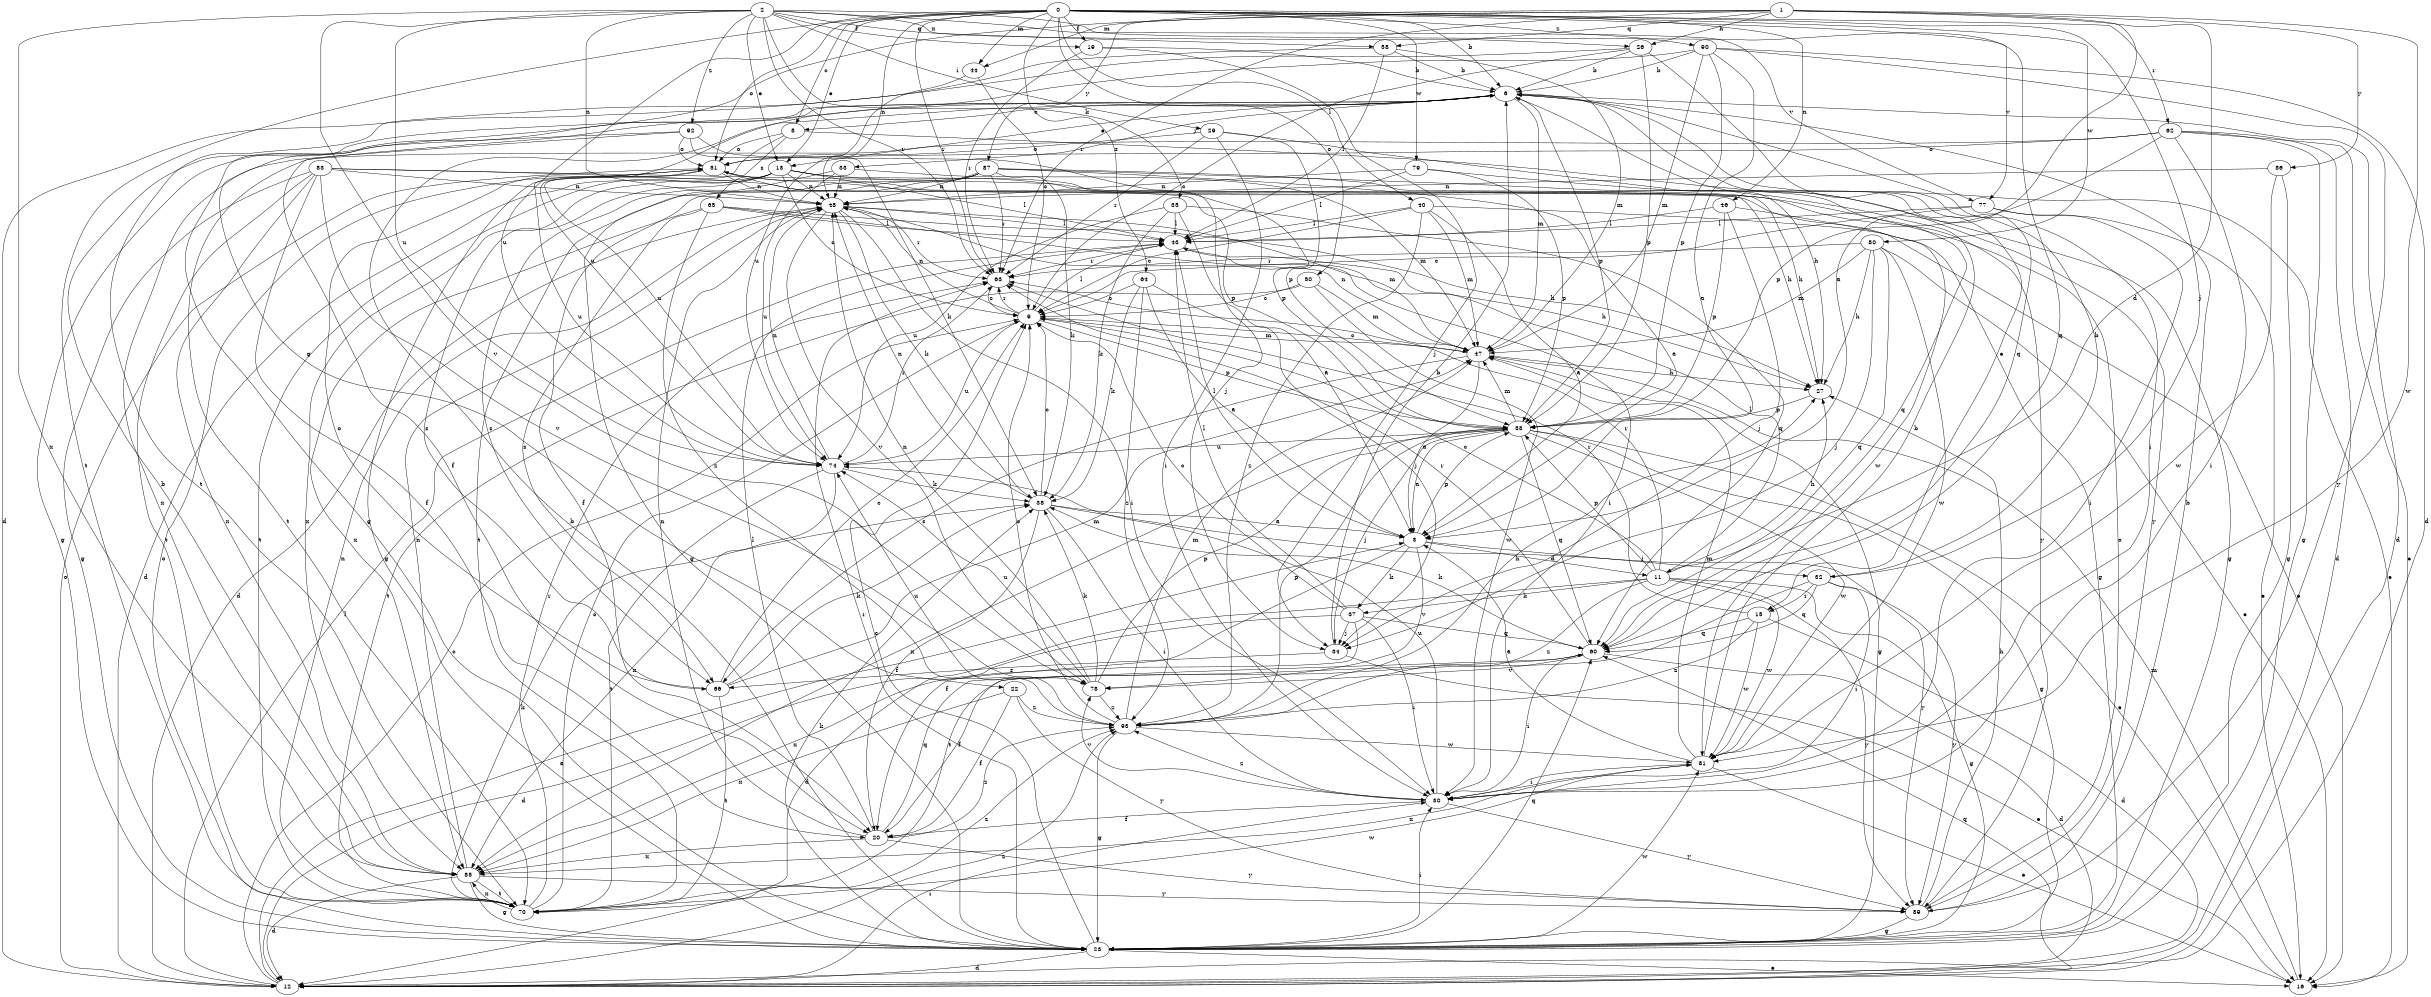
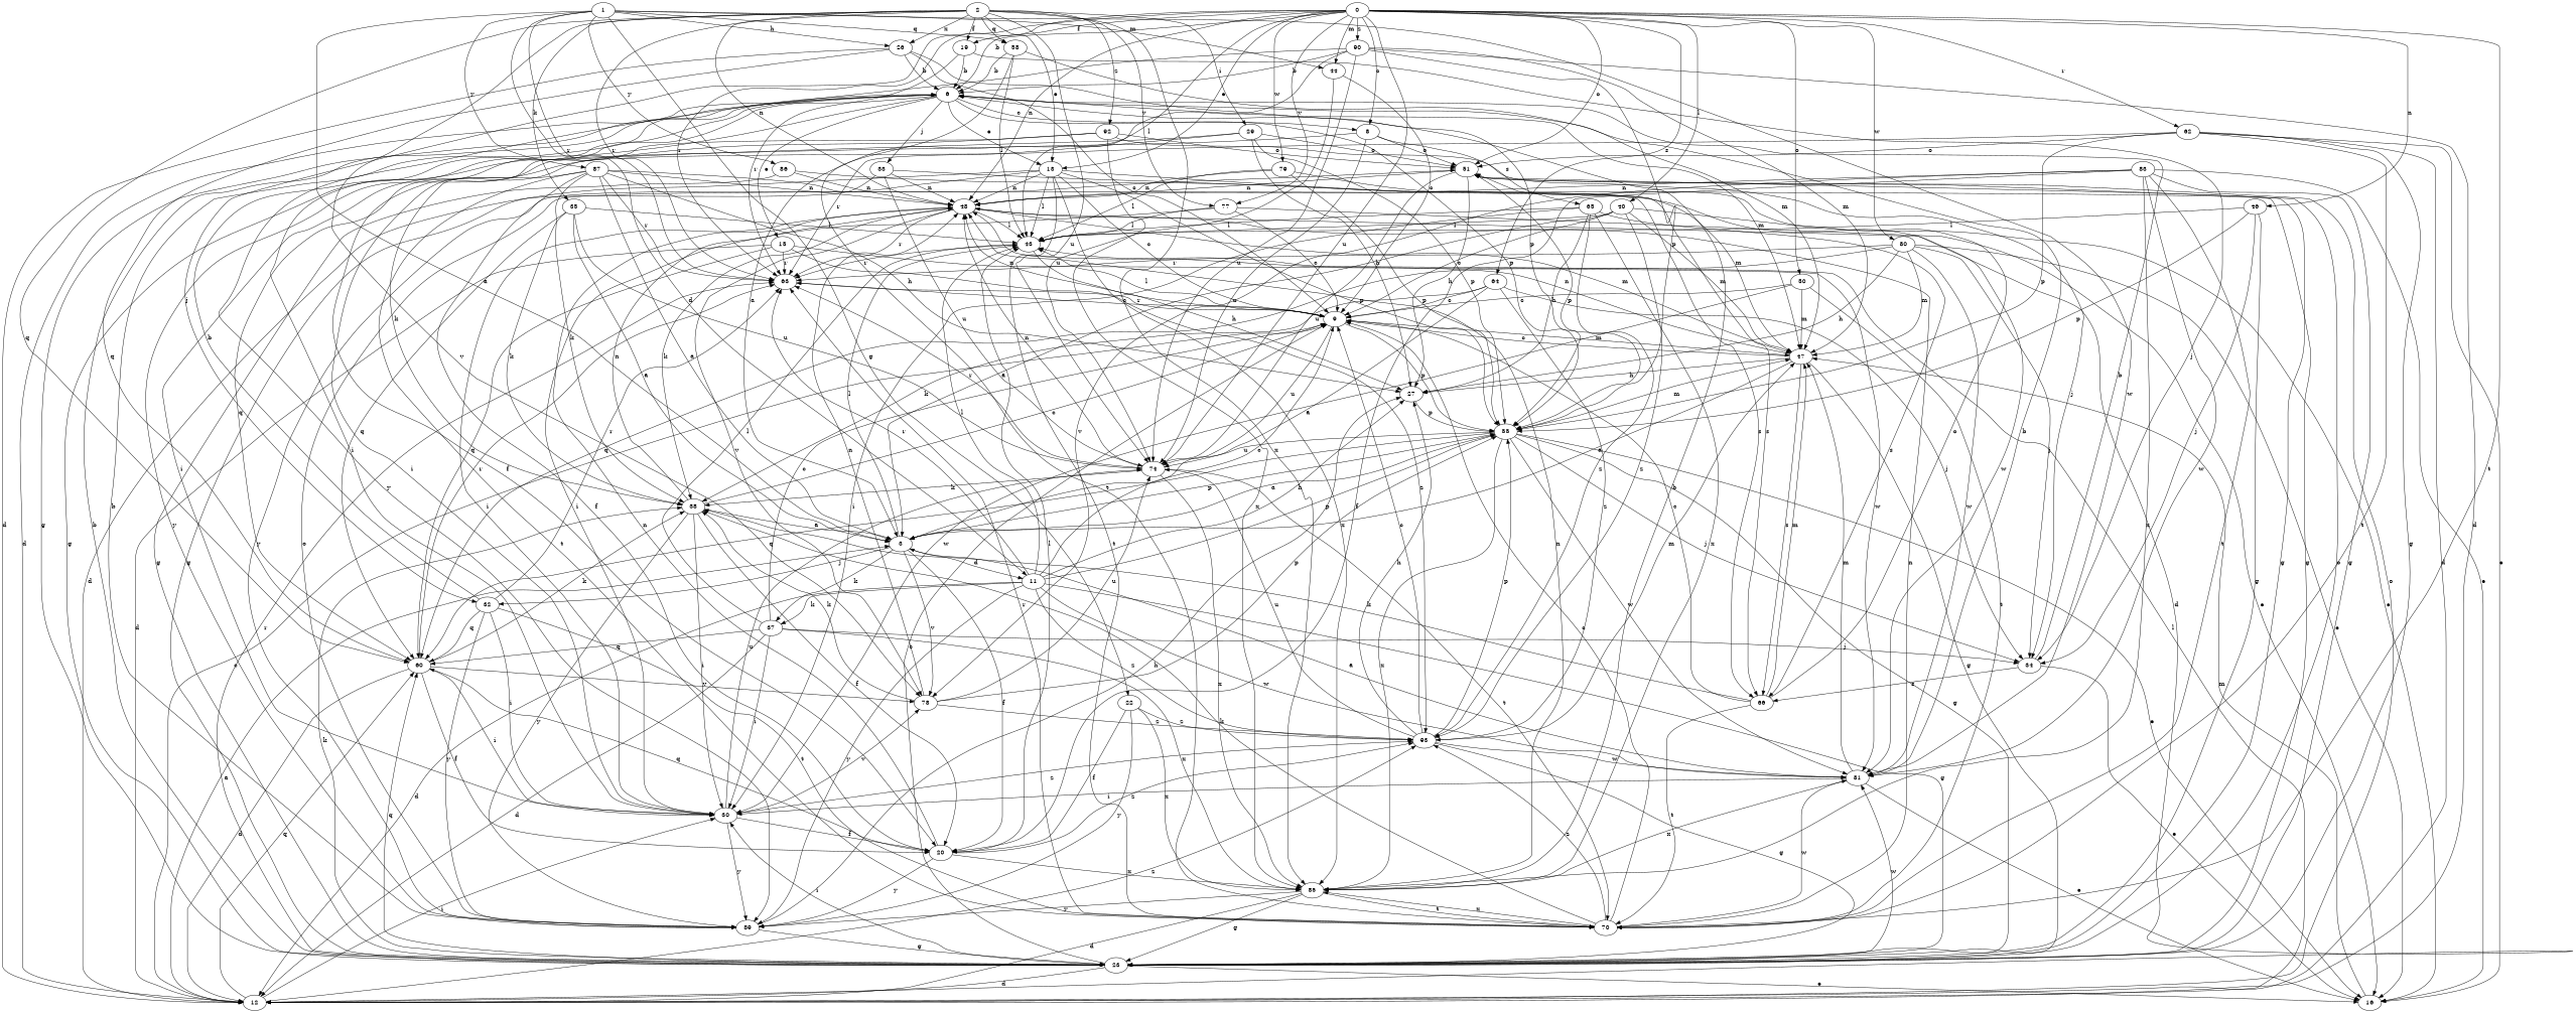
  strict digraph {
    0
    6
    8
    13
    19
    32
    40
    43
    44
    46
    48
    50
    51
    62
    63
    64
    70
    74
    77
    79
    80
    90
    20
    55
    12
    15
    23
    30
    33
    n30 [label=47]
    89
    65
    85
    9
    66
    34
    60
    3
    93
    16
    27
    78
    38
    81
    1
    11
    22
    26
    58
    86
    87
    37
    2
    29
    35
    92
    83
    0 -> 6 [label=b]
    0 -> 8 [label=c]
    0 -> 13 [label=e]
    0 -> 19 [label=f]
    0 -> 32 [label=j]
    0 -> 40 [label=l]
+   0 -> 43 [label=l]
    0 -> 44 [label=m]
    0 -> 46 [label=n]
    0 -> 48 [label=n]
    0 -> 50 [label=o]
    0 -> 51 [label=o]
    0 -> 62 [label=r]
    0 -> 63 [label=r]
    0 -> 64 [label=s]
    0 -> 70 [label=t]
    0 -> 74 [label=u]
    0 -> 77 [label=v]
    0 -> 79 [label=w]
    0 -> 80 [label=w]
    0 -> 90 [label=z]
    6 -> 8 [label=c]
    6 -> 13 [label=e]
    6 -> 20 [label=f]
    6 -> 55 [label=p]
    6 -> 12 [label=d]
    6 -> 15 [label=e]
    6 -> 23 [label=g]
    6 -> 30 [label=i]
    6 -> 33 [label=j]
    6 -> n30 [label=m]
    8 -> 51 [label=o]
    8 -> 74 [label=u]
    8 -> 89 [label=y]
    8 -> 65 [label=s]
    13 -> 43 [label=l]
    13 -> 48 [label=n]
    13 -> 70 [label=t]
    13 -> 55 [label=p]
    13 -> 12 [label=d]
    13 -> 89 [label=y]
    13 -> 85 [label=x]
    13 -> 9 [label=c]
    13 -> 66 [label=s]
    19 -> 6 [label=b]
    19 -> 63 [label=r]
    19 -> 34 [label=j]
    32 -> 6 [label=b]
-   32 -> 15 [label=r]
+   32 -> 63 [label=r]
    32 -> 70 [label=t]
    32 -> 30 [label=i]
    32 -> 89 [label=y]
    32 -> 60 [label=q]
    40 -> 43 [label=l]
    40 -> n30 [label=m]
    40 -> 9 [label=c]
    40 -> 3 [label=a]
    40 -> 93 [label=z]
    40 -> 16 [label=e]
    43 -> 63 [label=r]
    43 -> 27 [label=h]
    44 -> 74 [label=u]
    44 -> 9 [label=c]
    46 -> 43 [label=l]
    46 -> 55 [label=p]
    46 -> 23 [label=g]
    46 -> 34 [label=j]
    48 -> 43 [label=l]
    48 -> 63 [label=r]
    48 -> 12 [label=d]
    48 -> 30 [label=i]
    48 -> n30 [label=m]
    48 -> 78 [label=v]
    48 -> 38 [label=k]
    50 -> 70 [label=t]
    50 -> 30 [label=w]
    50 -> n30 [label=m]
    50 -> 9 [label=c]
    51 -> 48 [label=n]
    51 -> 74 [label=u]
    51 -> 55 [label=p]
    51 -> 23 [label=g]
    51 -> 27 [label=h]
    62 -> 51 [label=o]
    62 -> 70 [label=t]
    62 -> 55 [label=p]
    62 -> 12 [label=d]
    62 -> 23 [label=g]
    62 -> 30 [label=i]
    62 -> 16 [label=e]
    63 -> 9 [label=c]
    64 -> 9 [label=c]
    64 -> 34 [label=j]
    64 -> 3 [label=a]
    64 -> 93 [label=z]
    64 -> 38 [label=k]
    70 -> 48 [label=n]
    70 -> 63 [label=r]
    70 -> 85 [label=x]
    70 -> 9 [label=c]
    70 -> 93 [label=z]
    70 -> 38 [label=k]
    70 -> 81 [label=w]
    74 -> 48 [label=n]
    74 -> 63 [label=r]
    74 -> 70 [label=t]
    74 -> 85 [label=x]
    74 -> 38 [label=k]
    77 -> 43 [label=l]
    77 -> 30 [label=i]
    77 -> 9 [label=c]
    77 -> 16 [label=e]
    79 -> 43 [label=l]
    79 -> 48 [label=n]
    79 -> 55 [label=p]
    79 -> 23 [label=g]
    80 -> 63 [label=r]
    80 -> n30 [label=m]
    80 -> 34 [label=j]
    80 -> 60 [label=q]
    80 -> 16 [label=e]
    80 -> 27 [label=h]
    80 -> 81 [label=w]
    90 -> 6 [label=b]
    90 -> 74 [label=u]
    90 -> 55 [label=p]
    90 -> 12 [label=d]
    90 -> n30 [label=m]
    90 -> 89 [label=y]
    90 -> 3 [label=a]
    20 -> 43 [label=l]
    20 -> 48 [label=n]
    20 -> 89 [label=y]
    20 -> 85 [label=x]
    20 -> 60 [label=q]
    20 -> 93 [label=z]
    55 -> 74 [label=u]
    55 -> 23 [label=g]
    55 -> n30 [label=m]
    55 -> 85 [label=x]
    55 -> 34 [label=j]
    55 -> 60 [label=q]
    55 -> 3 [label=a]
    55 -> 16 [label=e]
    55 -> 81 [label=w]
    12 -> 43 [label=l]
    12 -> 51 [label=o]
    12 -> 30 [label=i]
    12 -> 9 [label=c]
    12 -> 60 [label=q]
    12 -> 3 [label=a]
    12 -> 93 [label=z]
    15 -> 63 [label=r]
    15 -> 12 [label=d]
    15 -> 60 [label=q]
    15 -> 93 [label=z]
    15 -> 81 [label=w]
    23 -> 6 [label=b]
    23 -> 51 [label=o]
    23 -> 63 [label=r]
    23 -> 12 [label=d]
    23 -> 30 [label=i]
    23 -> 9 [label=c]
    23 -> 60 [label=q]
    23 -> 16 [label=e]
    23 -> 38 [label=k]
    23 -> 81 [label=w]
    30 -> 74 [label=u]
    30 -> 20 [label=f]
    30 -> 89 [label=y]
    30 -> 93 [label=z]
    30 -> 78 [label=v]
    33 -> 48 [label=n]
    33 -> 74 [label=u]
    33 -> 23 [label=g]
    33 -> n30 [label=m]
    n30 -> 48 [label=n]
    n30 -> 23 [label=g]
    n30 -> 9 [label=c]
    n30 -> 66 [label=s]
    n30 -> 3 [label=a]
    n30 -> 27 [label=h]
    89 -> 6 [label=b]
    89 -> 51 [label=o]
    89 -> 23 [label=g]
    89 -> 27 [label=h]
    65 -> 43 [label=l]
    65 -> 30 [label=i]
    65 -> 85 [label=x]
    65 -> 66 [label=s]
    65 -> 93 [label=z]
    65 -> 27 [label=h]
    85 -> 6 [label=b]
    85 -> 48 [label=n]
    85 -> 70 [label=t]
    85 -> 12 [label=d]
    85 -> 23 [label=g]
    85 -> 89 [label=y]
    9 -> 43 [label=l]
    9 -> 48 [label=n]
    9 -> 63 [label=r]
    9 -> 74 [label=u]
    9 -> 55 [label=p]
    9 -> n30 [label=m]
    66 -> 51 [label=o]
    66 -> 70 [label=t]
    66 -> n30 [label=m]
    66 -> 9 [label=c]
    66 -> 38 [label=k]
    34 -> 6 [label=b]
    34 -> 66 [label=s]
    34 -> 16 [label=e]
    60 -> 63 [label=r]
    60 -> 20 [label=f]
    60 -> 12 [label=d]
    60 -> 30 [label=i]
    60 -> 78 [label=v]
    60 -> 38 [label=k]
    3 -> 32 [label=j]
    3 -> 43 [label=l]
    3 -> 20 [label=f]
    3 -> 55 [label=p]
    3 -> 78 [label=v]
    3 -> 11 [label=d]
    3 -> 37 [label=k]
    93 -> 74 [label=u]
    93 -> 55 [label=p]
    93 -> 23 [label=g]
    93 -> n30 [label=m]
    93 -> 9 [label=c]
    93 -> 27 [label=h]
    93 -> 81 [label=w]
    16 -> n30 [label=m]
    27 -> 55 [label=p]
    78 -> 48 [label=n]
    78 -> 74 [label=u]
    78 -> 55 [label=p]
    78 -> 93 [label=z]
    78 -> 38 [label=k]
    38 -> 48 [label=n]
    38 -> 20 [label=f]
    38 -> 30 [label=i]
    38 -> 89 [label=y]
    38 -> 9 [label=c]
    38 -> 3 [label=a]
    81 -> 6 [label=b]
    81 -> 30 [label=i]
    81 -> n30 [label=m]
    81 -> 85 [label=x]
    81 -> 3 [label=a]
    81 -> 16 [label=e]
    1 -> 44 [label=m]
    1 -> 63 [label=r]
    1 -> 3 [label=a]
    1 -> 81 [label=w]
    1 -> 11 [label=d]
    1 -> 22 [label=g]
    1 -> 26 [label=h]
    1 -> 58 [label=q]
    1 -> 86 [label=y]
    1 -> 87 [label=y]
    11 -> 43 [label=l]
    11 -> 63 [label=r]
    11 -> 55 [label=p]
    11 -> 12 [label=d]
    11 -> 23 [label=g]
    11 -> 89 [label=y]
    11 -> 9 [label=c]
    11 -> 93 [label=z]
    11 -> 27 [label=h]
    11 -> 81 [label=w]
    11 -> 37 [label=k]
    22 -> 20 [label=f]
    22 -> 89 [label=y]
    22 -> 85 [label=x]
    22 -> 93 [label=z]
    26 -> 6 [label=b]
    26 -> 55 [label=p]
    26 -> 12 [label=d]
    26 -> 9 [label=c]
    26 -> 60 [label=q]
    58 -> 6 [label=b]
    58 -> 43 [label=l]
    58 -> 70 [label=t]
    58 -> n30 [label=m]
    86 -> 48 [label=n]
    86 -> 23 [label=g]
    86 -> 81 [label=w]
    87 -> 48 [label=n]
    87 -> 63 [label=r]
    87 -> 70 [label=t]
    87 -> 20 [label=f]
    87 -> 66 [label=s]
    87 -> 60 [label=q]
    87 -> 3 [label=a]
    87 -> 27 [label=h]
    87 -> 38 [label=k]
    37 -> 43 [label=l]
    37 -> 12 [label=d]
    37 -> 30 [label=i]
    37 -> 85 [label=x]
    37 -> 9 [label=c]
    37 -> 34 [label=j]
    37 -> 60 [label=q]
    2 -> 13 [label=e]
    2 -> 19 [label=f]
    2 -> 48 [label=n]
    2 -> 63 [label=r]
    2 -> 74 [label=u]
    2 -> 77 [label=v]
    2 -> 85 [label=x]
    2 -> 60 [label=q]
    2 -> 78 [label=v]
    2 -> 26 [label=x]
    2 -> 58 [label=q]
    2 -> 29 [label=i]
    2 -> 35 [label=k]
    2 -> 92 [label=z]
    29 -> 51 [label=o]
    29 -> 63 [label=r]
    29 -> 55 [label=p]
    29 -> 30 [label=i]
    29 -> 27 [label=h]
    35 -> 43 [label=l]
    35 -> 74 [label=u]
    35 -> 60 [label=q]
    35 -> 3 [label=a]
    35 -> 38 [label=k]
    92 -> 51 [label=o]
    92 -> 23 [label=g]
    92 -> 85 [label=x]
    92 -> 34 [label=j]
    92 -> 38 [label=k]
    83 -> 48 [label=n]
    83 -> 70 [label=t]
    83 -> 20 [label=f]
    83 -> 23 [label=g]
    83 -> 85 [label=x]
    83 -> 16 [label=e]
    83 -> 78 [label=v]
    83 -> 81 [label=w]
  }
